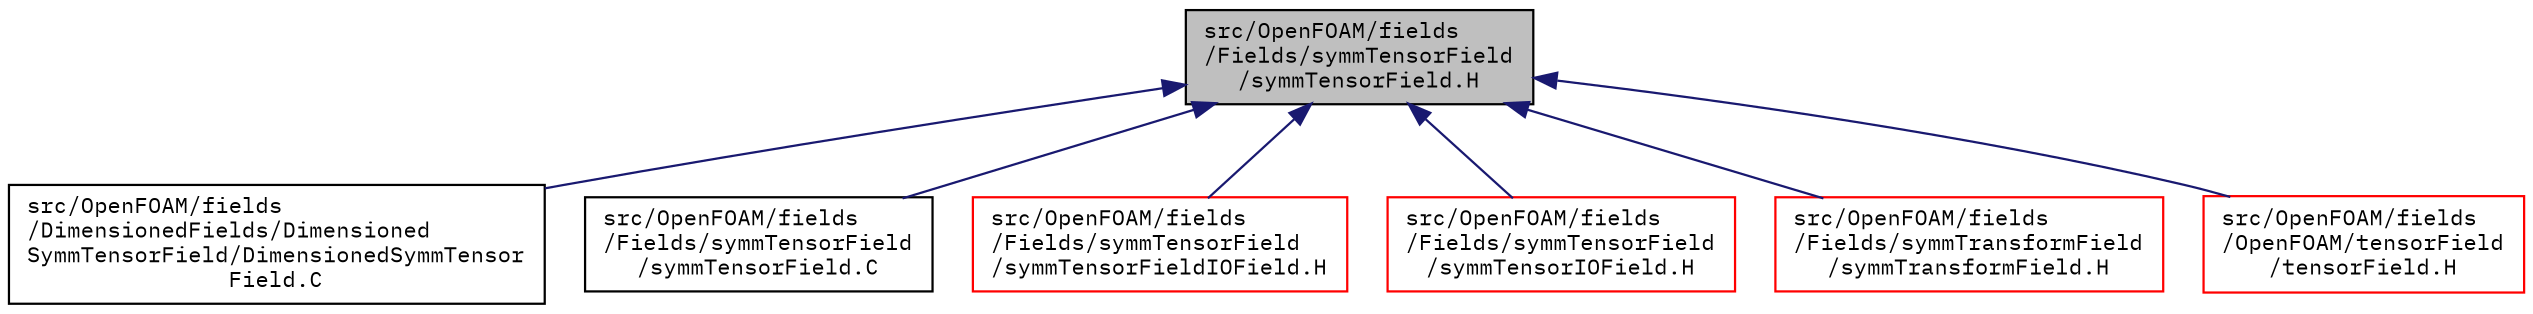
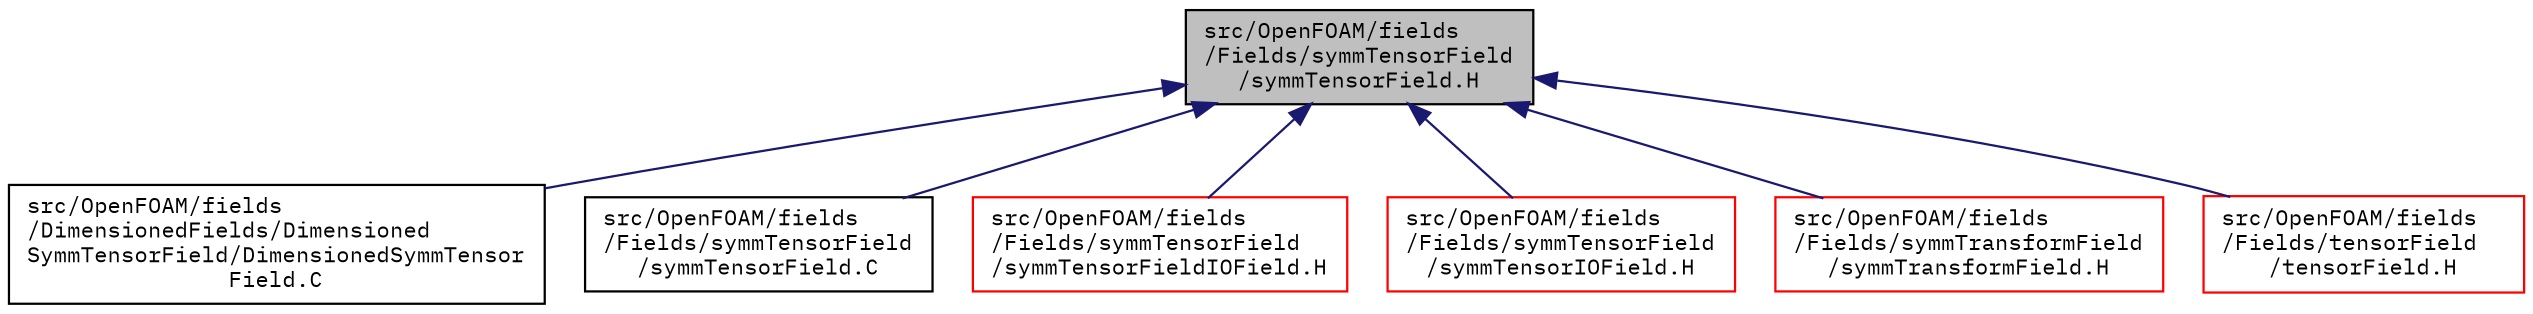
  digraph {
    fontname="IBM Plex Mono"
    node [color=red fontname="IBM Plex Mono" fontsize=10 shape=record]
    edge [color=midnightblue dir=back fontname="IBM Plex Mono" fontsize=10 labelfontname=Helvetica labelfontsize=10 style=solid]
    n1 [color=black fillcolor=grey75 fontcolor=black height=0.2 label="src/OpenFOAM/fields\l/Fields/symmTensorField\l/symmTensorField.H" style=filled width=0.4]
    n2 [color=black height=0.2 label="src/OpenFOAM/fields\l/DimensionedFields/Dimensioned\lSymmTensorField/DimensionedSymmTensor\lField.C" width=0.4]
    n3 [color=black height=0.2 label="src/OpenFOAM/fields\l/Fields/symmTensorField\l/symmTensorField.C" width=0.4]
    n4 [height=0.2 label="src/OpenFOAM/fields\l/Fields/symmTensorField\l/symmTensorFieldIOField.H" width=0.4]
    n5 [height=0.2 label="src/OpenFOAM/fields\l/Fields/symmTensorField\l/symmTensorIOField.H" width=0.4]
    n6 [height=0.2 label="src/OpenFOAM/fields\l/Fields/symmTransformField\l/symmTransformField.H" width=0.4]
-   n7 [height=0.2 label="src/OpenFOAM/fields\l/OpenFOAM/tensorField\l/tensorField.H" width=0.4]
+   n7 [height=0.2 label="src/OpenFOAM/fields\l/Fields/tensorField\l/tensorField.H" width=0.4]
    n1 -> n2
    n1 -> n3
    n1 -> n4
    n1 -> n5
    n1 -> n6
    n1 -> n7
  }
